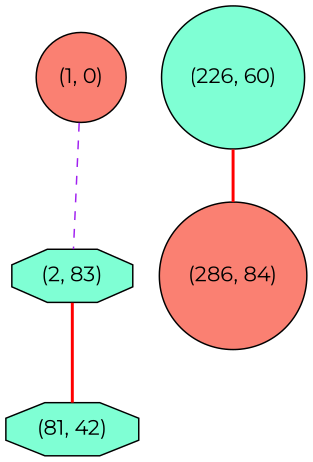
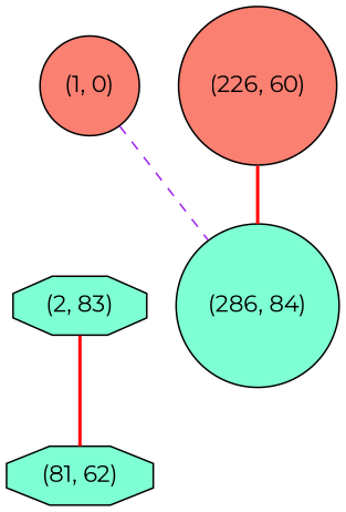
  graph {
    fontname=Montserrat
    node [fillcolor=aquamarine fontname=Montserrat shape=circle style=filled]
    edge [color=red fontname=Montserrat style=bold weight=1]
    n1 [fillcolor=salmon label="(1, 0)"]
    "(2, 83)" [shape=octagon]
-   "(81, 42)" [shape=octagon]
-   "(226, 60)"
-   "(286, 84)" [fillcolor=salmon]
-   n1 -- "(2, 83)" [color=purple style=dashed weight=4]
+   "(81, 42)" [shape=octagon label="(81, 62)"]
+   "(226, 60)" [fillcolor=salmon]
+   "(286, 84)"
+   n1 -- "(286, 84)" [color=purple style=dashed weight=4]
    "(2, 83)" -- "(81, 42)"
    "(226, 60)" -- "(286, 84)"
  }
